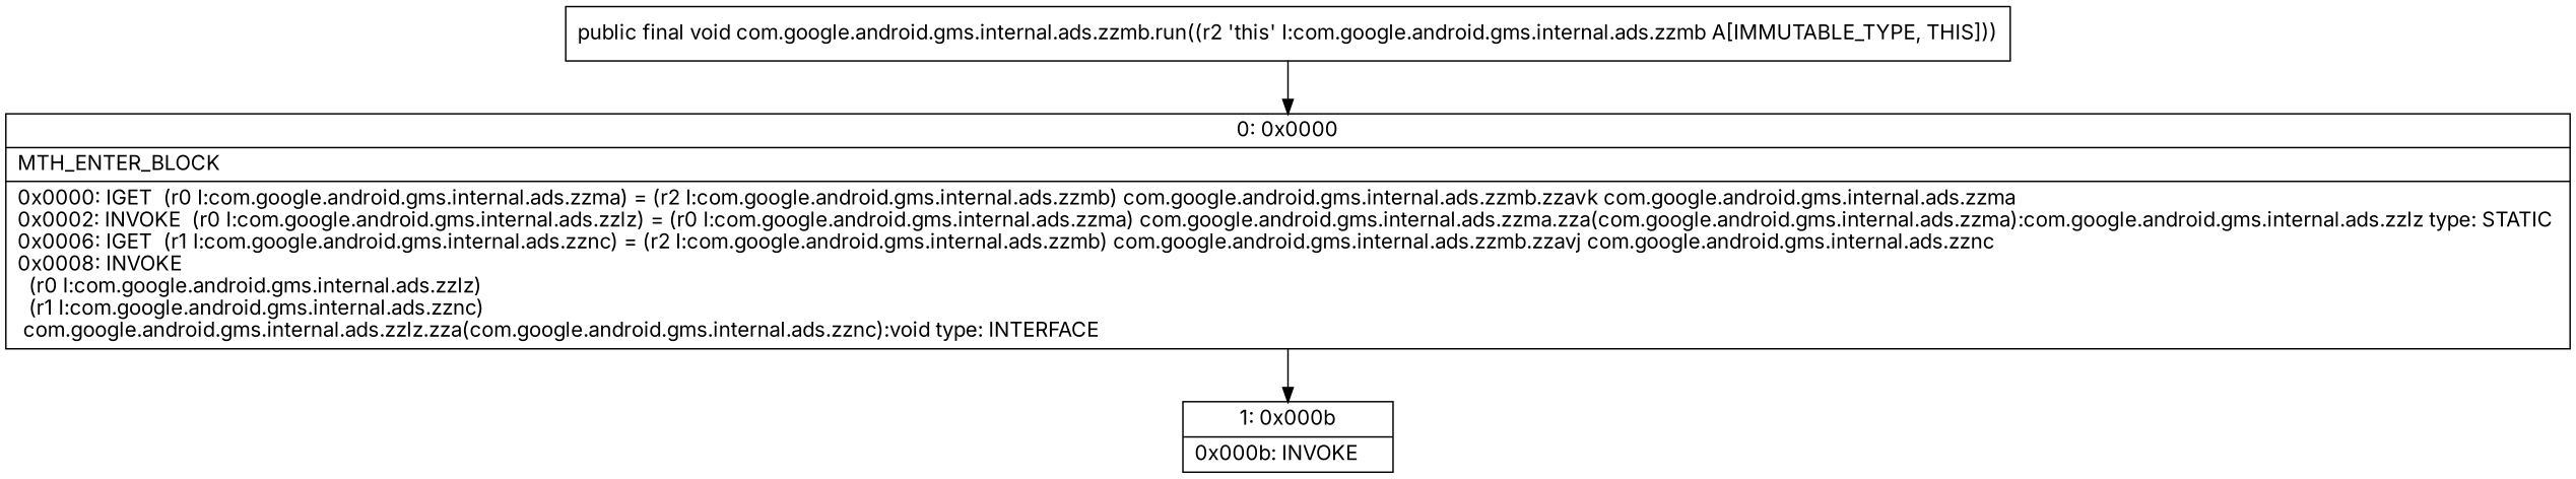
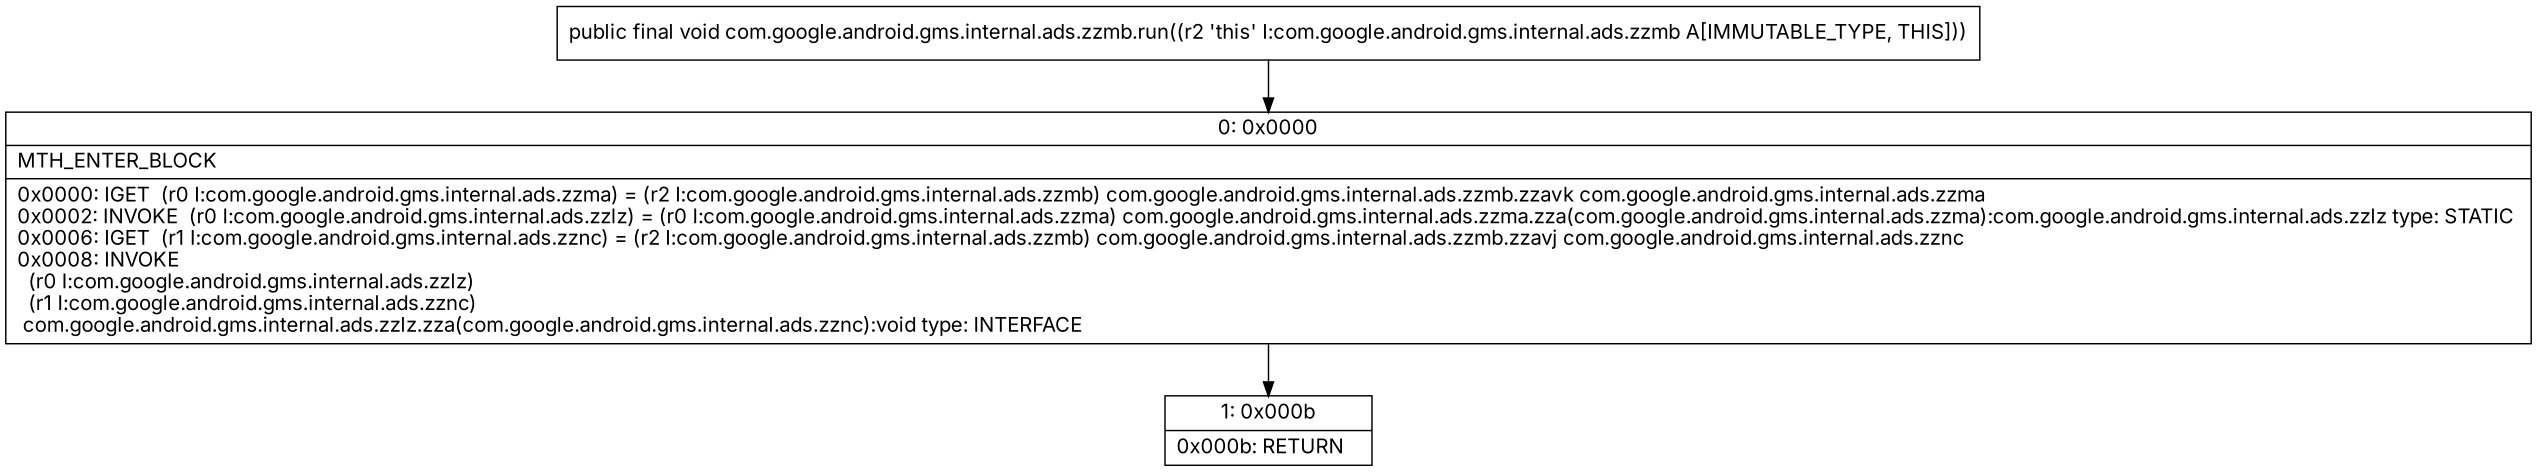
  digraph {
    fontname=Inter
    node [shape=record fontname=Inter]
    edge [fontname=Inter]
    n1 [label="{0\:\ 0x0000|MTH_ENTER_BLOCK\l|0x0000: IGET  (r0 I:com.google.android.gms.internal.ads.zzma) = (r2 I:com.google.android.gms.internal.ads.zzmb) com.google.android.gms.internal.ads.zzmb.zzavk com.google.android.gms.internal.ads.zzma \l0x0002: INVOKE  (r0 I:com.google.android.gms.internal.ads.zzlz) = (r0 I:com.google.android.gms.internal.ads.zzma) com.google.android.gms.internal.ads.zzma.zza(com.google.android.gms.internal.ads.zzma):com.google.android.gms.internal.ads.zzlz type: STATIC \l0x0006: IGET  (r1 I:com.google.android.gms.internal.ads.zznc) = (r2 I:com.google.android.gms.internal.ads.zzmb) com.google.android.gms.internal.ads.zzmb.zzavj com.google.android.gms.internal.ads.zznc \l0x0008: INVOKE  \l  (r0 I:com.google.android.gms.internal.ads.zzlz)\l  (r1 I:com.google.android.gms.internal.ads.zznc)\l com.google.android.gms.internal.ads.zzlz.zza(com.google.android.gms.internal.ads.zznc):void type: INTERFACE \l}"]
-   n2 [label="{1\:\ 0x000b|0x000b: INVOKE   \l}"]
+   n2 [label="{1\:\ 0x000b|0x000b: RETURN   \l}"]
    n3 [label="{public final void com.google.android.gms.internal.ads.zzmb.run((r2 'this' I:com.google.android.gms.internal.ads.zzmb A[IMMUTABLE_TYPE, THIS])) }"]
    n1 -> n2
    n3 -> n1
  }
